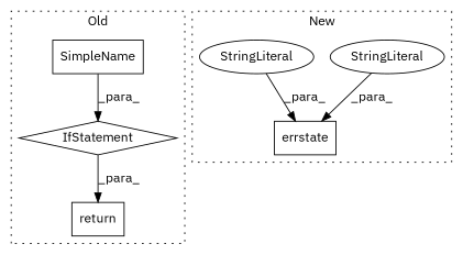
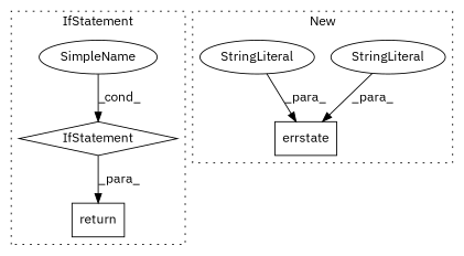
  digraph {
    fontname="IBM Plex Sans"
    node [a=45 fontname="IBM Plex Sans" l=7 shape=ellipse]
    edge [fontname="IBM Plex Sans"]
    n1 [a=25 l="4,2" label=IfStatement s="7381,7419" shape=diamond]
-   n2 [a=42 label=SimpleName shape=box l=""]
+   n2 [a=42 label=SimpleName l=""]
    n3 [a=41 label=return s=7429 shape=box]
    n4 [a=32 l="9,1" label=errstate s="7354,7386" shape=box]
    n5 [label=StringLiteral s=7379]
    n6 [label=StringLiteral s=7371]
    subgraph cluster_1 {
-     label=Old
+     label=IfStatement
      style=dotted
      n1
      n2
      n3
    }
    subgraph cluster_2 {
      label=New
      style=dotted
      n4
      n5
      n6
    }
    n1 -> n3 [label=_para_]
-   n2 -> n1 [label=_para_]
+   n2 -> n1 [label=_cond_]
    n5 -> n4 [label=_para_]
    n6 -> n4 [label=_para_]
  }
